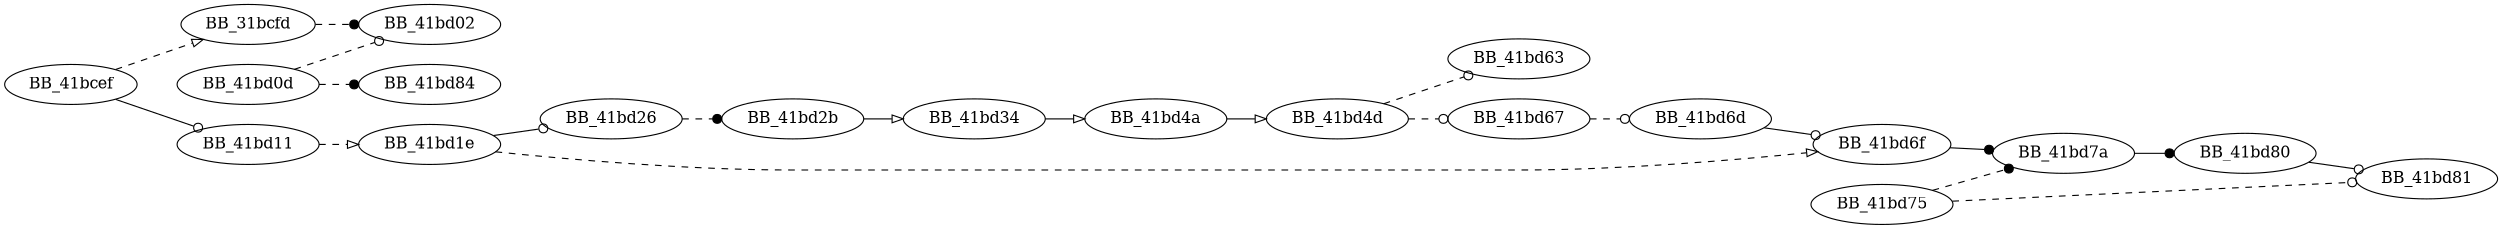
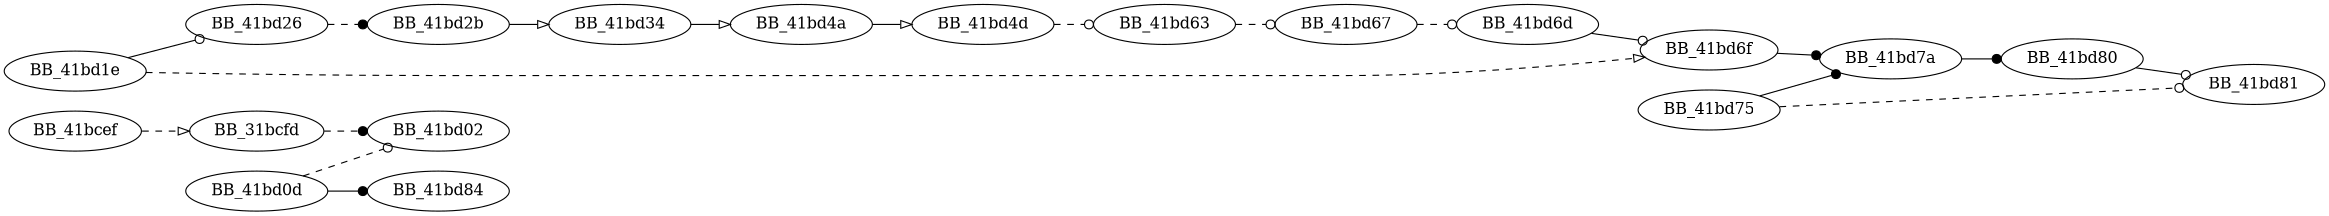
  digraph {
    rankdir=LR
    edge [arrowhead=odot style=dashed]
    n1 [label=BB_31bcfd]
    BB_41bcef
-   BB_41bd11
    BB_41bd02
    BB_41bd1e
    BB_41bd26
    BB_41bd6f
    BB_41bd0d
    BB_41bd84
    BB_41bd2b
    BB_41bd7a
    BB_41bd34
    BB_41bd75
    BB_41bd81
    BB_41bd4a
    BB_41bd4d
    BB_41bd63
    BB_41bd67
    BB_41bd6d
    BB_41bd80
    n1 -> BB_41bd02 [arrowhead=dot]
    BB_41bcef -> n1 [arrowhead=onormal]
-   BB_41bcef -> BB_41bd11 [style=solid]
-   BB_41bd11 -> BB_41bd1e [arrowhead=onormal]
    BB_41bd1e -> BB_41bd26 [style=solid]
    BB_41bd1e -> BB_41bd6f [arrowhead=onormal]
    BB_41bd26 -> BB_41bd2b [arrowhead=dot]
    BB_41bd6f -> BB_41bd7a [arrowhead=dot style=solid]
    BB_41bd0d -> BB_41bd02
-   BB_41bd0d -> BB_41bd84 [arrowhead=dot]
+   BB_41bd0d -> BB_41bd84 [arrowhead=dot style=solid]
    BB_41bd2b -> BB_41bd34 [arrowhead=onormal style=solid]
    BB_41bd7a -> BB_41bd80 [arrowhead=dot style=solid]
    BB_41bd34 -> BB_41bd4a [arrowhead=onormal style=solid]
-   BB_41bd75 -> BB_41bd7a [arrowhead=dot]
+   BB_41bd75 -> BB_41bd7a [arrowhead=dot style=solid]
    BB_41bd75 -> BB_41bd81
    BB_41bd4a -> BB_41bd4d [arrowhead=onormal style=solid]
    BB_41bd4d -> BB_41bd63
-   BB_41bd4d -> BB_41bd67
+   BB_41bd63 -> BB_41bd67
    BB_41bd67 -> BB_41bd6d
    BB_41bd6d -> BB_41bd6f [style=solid]
    BB_41bd80 -> BB_41bd81 [style=solid]
  }
